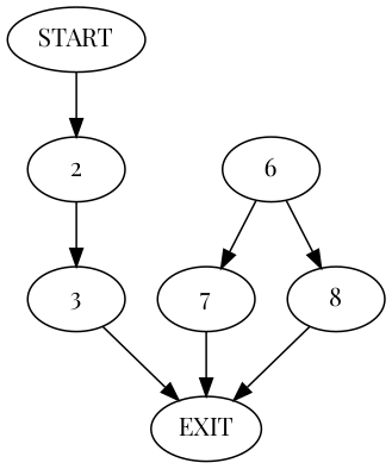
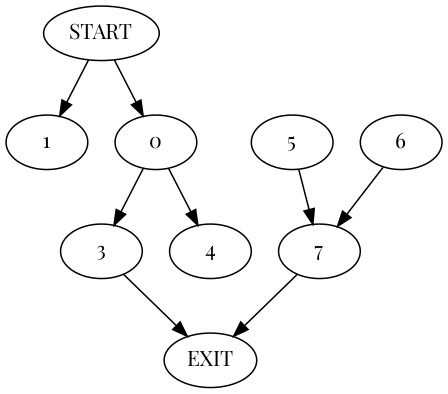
  digraph {
    fontname="Playfair Display"
    node [fontname="Playfair Display"]
    edge [fontname="Playfair Display"]
    n1 [label=START]
-   2
+   1
+   2 [label=0]
    n4 [label=EXIT]
    3
+   4
+   5
    7
    6
-   8
+   n1 -> 1
    n1 -> 2
    2 -> 3
+   2 -> 4
    3 -> n4
+   5 -> 7
    7 -> n4
    6 -> 7
-   6 -> 8
-   8 -> n4
  }
